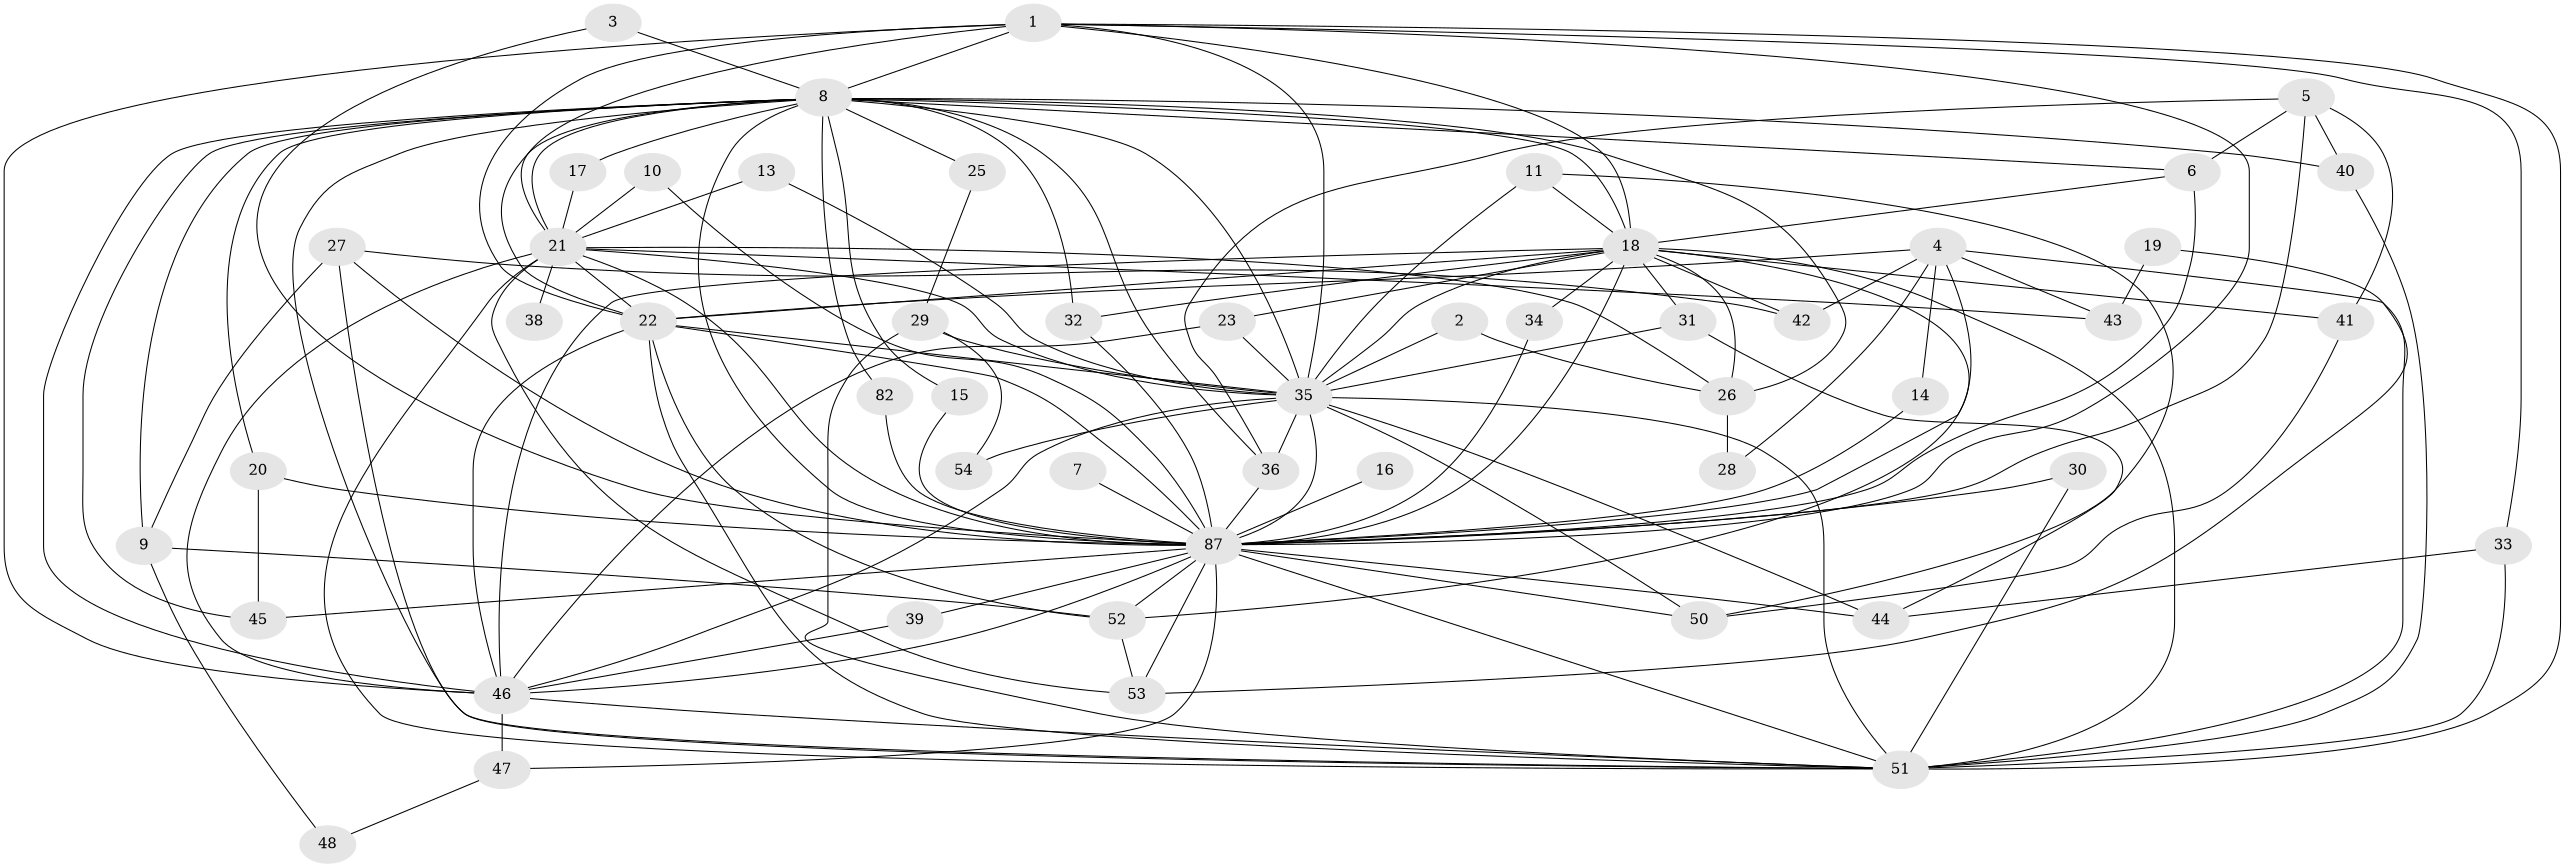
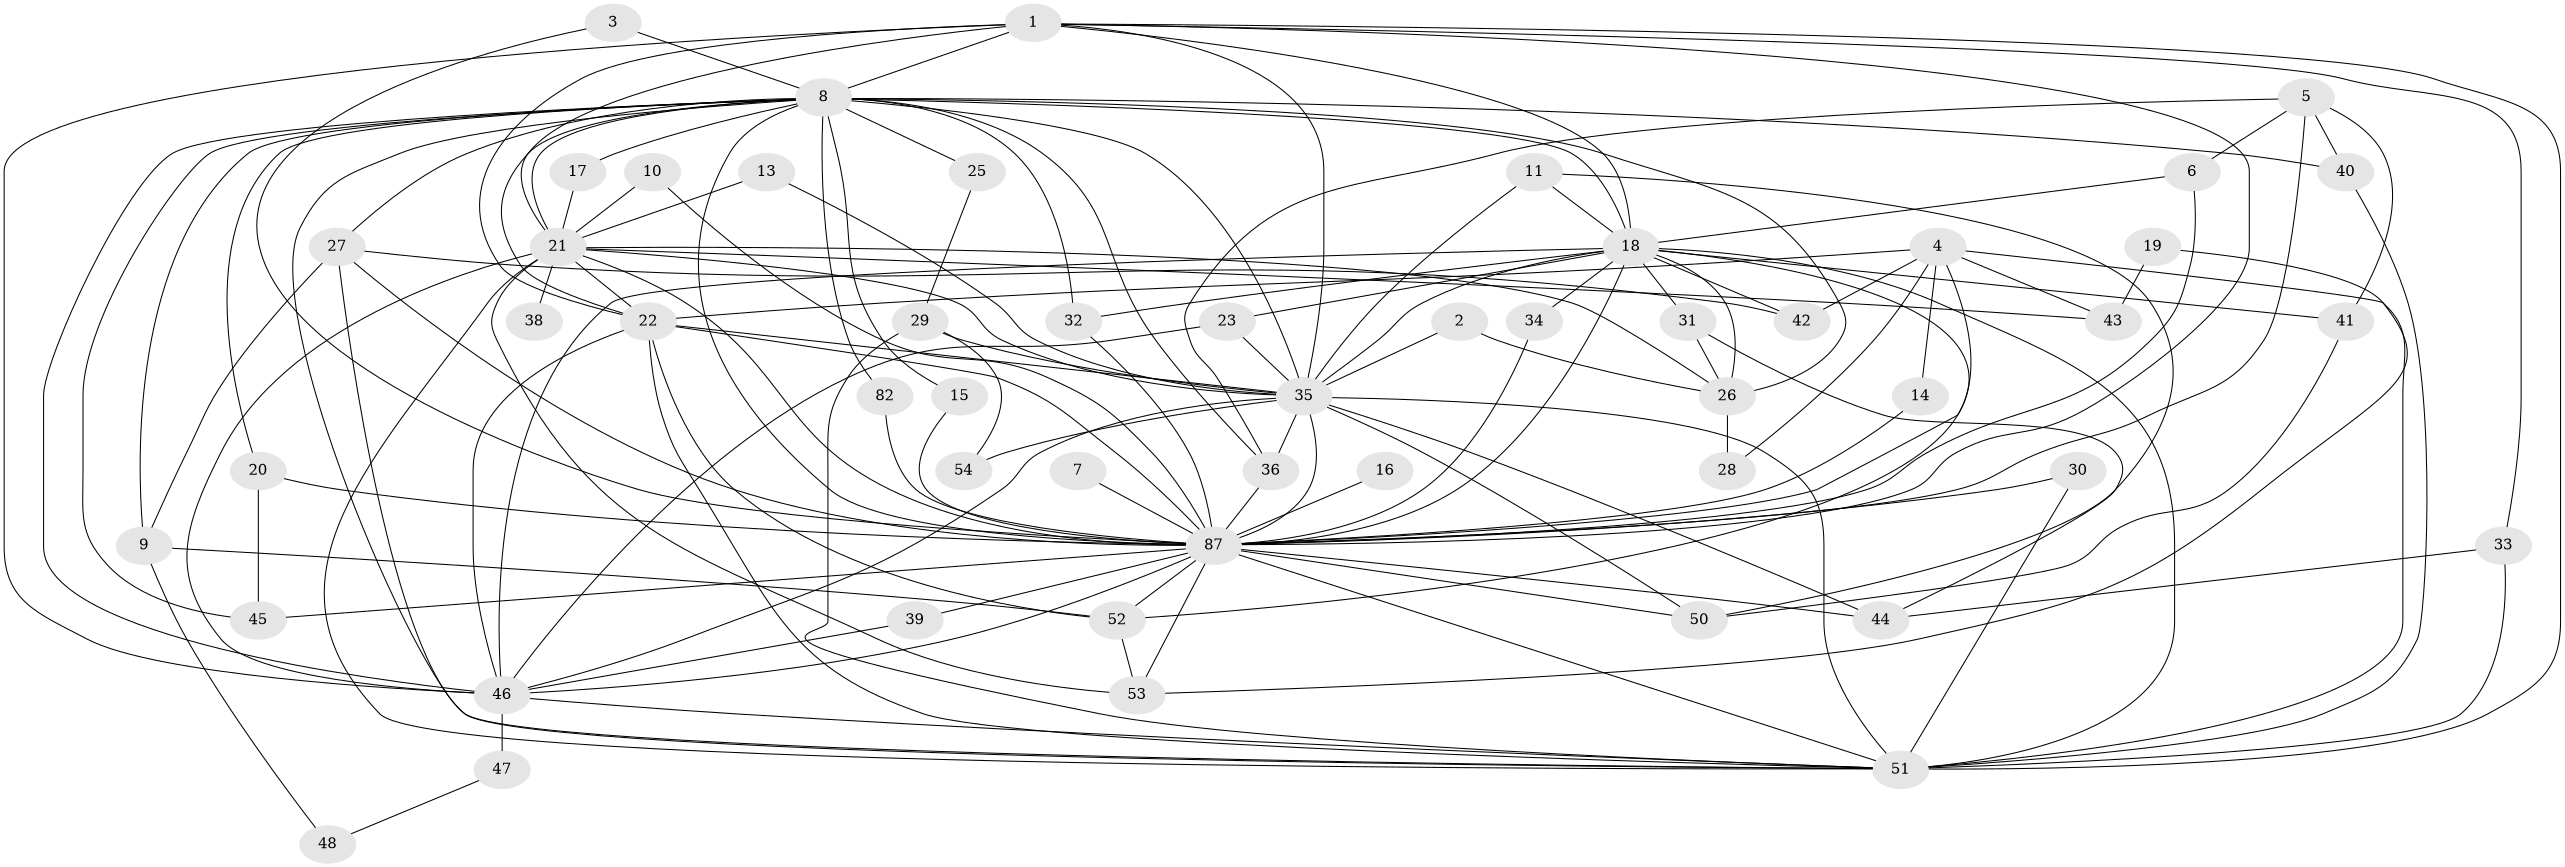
  graph {
    node [color=gray90 style=filled]
    edge [weight=1.0]
    1
    8
    18
    21
    22
    33
    35
    n8 [label=87]
    46
    51
    26
    36
    40
    9
    n15 [label=82]
    15
    17
    20
    25
    27
    32
    45
    42
    41
    52
    23
    31
    34
    43
    53
    38
    44
    50
    54
    47
    39
    2
    28
    3
    4
    14
    5
    6
    7
    48
    29
    10
    11
    13
    16
    19
    30
    1 -- 8 [weight=2.0]
    1 -- 18 [weight=2.0]
    1 -- 21 [weight=2.0]
    1 -- 22 [weight=2.0]
    1 -- 33
    1 -- 35 [weight=2.0]
    1 -- n8 [weight=2.0]
    1 -- 46 [weight=3.0]
    1 -- 51 [weight=2.0]
    8 -- 18
    8 -- 21
    8 -- 22
    8 -- 35
    8 -- n8 [weight=2.0]
    8 -- 46
    8 -- 51
    8 -- 26 [weight=2.0]
    8 -- 36
    8 -- 40
    8 -- 9
    8 -- n15
    8 -- 15
    8 -- 17
    8 -- 20
    8 -- 25
-   8 -- 6
+   8 -- 27
    8 -- 32
    8 -- 45
-   18 -- 22
    18 -- 35
    18 -- n8 [weight=2.0]
    18 -- 46
    18 -- 51 [weight=3.0]
    18 -- 26
    18 -- 32
    18 -- 42
    18 -- 41
    18 -- 52
    18 -- 23
    18 -- 31
    18 -- 34 [weight=2.0]
    21 -- 22
    21 -- 35
    21 -- n8
    21 -- 46 [weight=2.0]
    21 -- 51
    21 -- 26
    21 -- 43
    21 -- 53
    21 -- 38
    22 -- 35
    22 -- n8 [weight=2.0]
    22 -- 46
    22 -- 51
    22 -- 52
    33 -- 51
    33 -- 44
    35 -- n8
    35 -- 46 [weight=2.0]
    35 -- 51
    35 -- 36
    35 -- 44
    35 -- 50
    35 -- 54
    n8 -- 46
    n8 -- 51
    n8 -- 45
    n8 -- 52
    n8 -- 53
    n8 -- 44
    n8 -- 50
-   n8 -- 47
    n8 -- 39
    46 -- 51
    46 -- 47
    26 -- 28
    36 -- n8
    40 -- 51
    9 -- 52
    9 -- 48
    n15 -- n8
    15 -- n8
    17 -- 21
    20 -- n8
    20 -- 45
    25 -- 29
    27 -- n8
    27 -- 51
    27 -- 9
    27 -- 42
    32 -- n8
    41 -- 50
    52 -- 53
    23 -- 35
    23 -- 46
-   31 -- 35
+   31 -- 26
    31 -- 44
    34 -- n8
    47 -- 48
    39 -- 46
    2 -- 35
    2 -- 26
    3 -- 8
    3 -- n8
    4 -- 22
    4 -- n8
    4 -- 51
    4 -- 42
    4 -- 43
    4 -- 28
    4 -- 14
    14 -- n8
    5 -- n8
    5 -- 36
    5 -- 40
    5 -- 41
    5 -- 6
    6 -- 18
    6 -- n8 [weight=2.0]
    7 -- n8
    29 -- 35
    29 -- 51 [weight=2.0]
    29 -- 54
    10 -- 21
    10 -- n8
    11 -- 18
    11 -- 35
    11 -- 50
    13 -- 21
    13 -- 35 [weight=2.0]
    16 -- n8
    19 -- 43
    19 -- 53
    30 -- n8
    30 -- 51
  }
